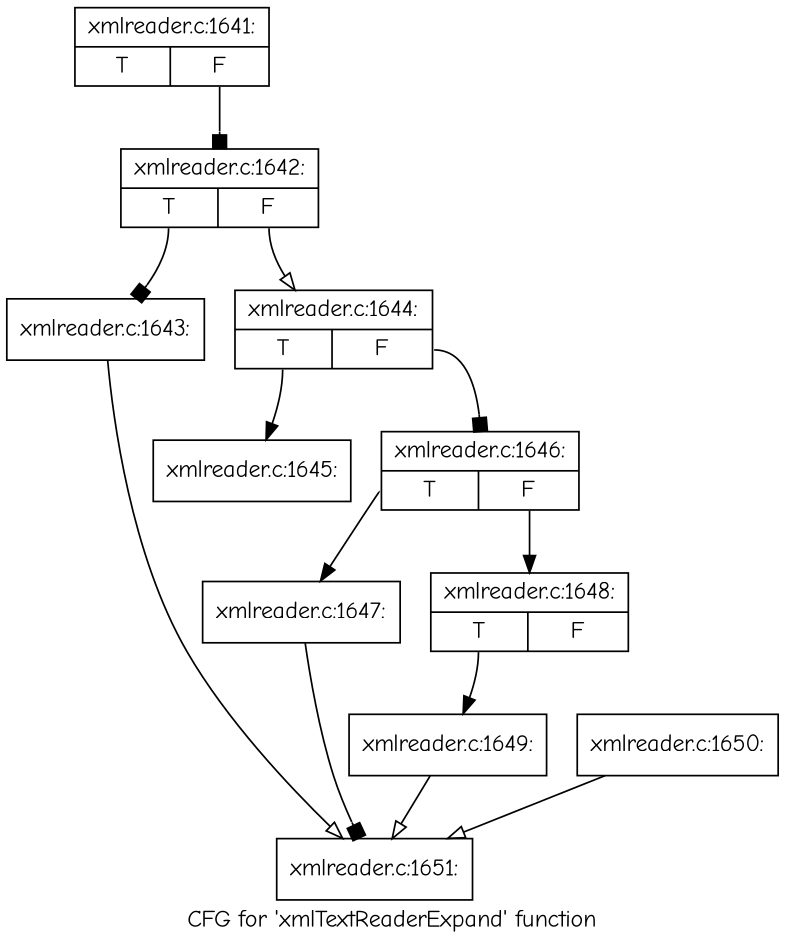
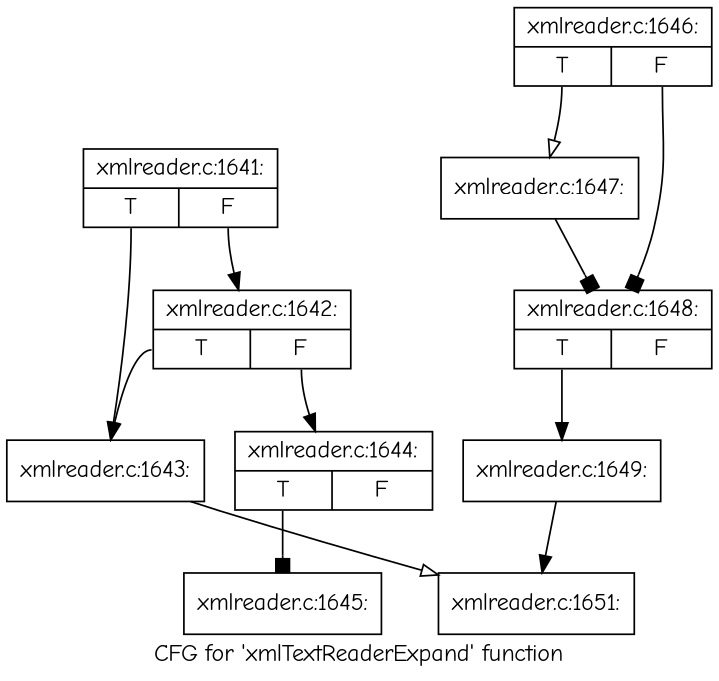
  digraph {
    fontname="Comic Neue"
    label="CFG for 'xmlTextReaderExpand' function"
    node [fontname="Comic Neue" shape=record]
    edge [arrowhead=normal fontname="Comic Neue" tailport=s0]
    n1 [label="{xmlreader.c:1641:|{<s0>T|<s1>F}}"]
    n2 [label="{xmlreader.c:1643:}"]
    n3 [label="{xmlreader.c:1642:|{<s0>T|<s1>F}}"]
    n4 [label="{xmlreader.c:1651:}"]
    n5 [label="{xmlreader.c:1644:|{<s0>T|<s1>F}}"]
    n6 [label="{xmlreader.c:1645:}"]
    n7 [label="{xmlreader.c:1646:|{<s0>T|<s1>F}}"]
    n8 [label="{xmlreader.c:1647:}"]
    n9 [label="{xmlreader.c:1648:|{<s0>T|<s1>F}}"]
    n10 [label="{xmlreader.c:1649:}"]
-   n11 [label="{xmlreader.c:1650:}"]
-   n1 -> n3 [arrowhead=box tailport=s1]
+   n1 -> n2
+   n1 -> n3 [tailport=s1]
    n2 -> n4 [arrowhead=onormal tailport=""]
-   n3 -> n2 [arrowhead=box]
-   n3 -> n5 [arrowhead=onormal tailport=s1]
-   n5 -> n6
-   n5 -> n7 [arrowhead=box tailport=s1]
-   n7 -> n8
-   n7 -> n9 [tailport=s1]
-   n8 -> n4 [arrowhead=box tailport=""]
+   n3 -> n2 [arrowhead=onormal]
+   n3 -> n5 [tailport=s1]
+   n5 -> n6 [arrowhead=box]
+   n7 -> n8 [arrowhead=onormal]
+   n7 -> n9 [arrowhead=box tailport=s1]
+   n8 -> n9 [arrowhead=box tailport=""]
    n9 -> n10
-   n10 -> n4 [arrowhead=onormal tailport=""]
-   n11 -> n4 [arrowhead=onormal tailport=""]
+   n10 -> n4 [tailport=""]
  }
